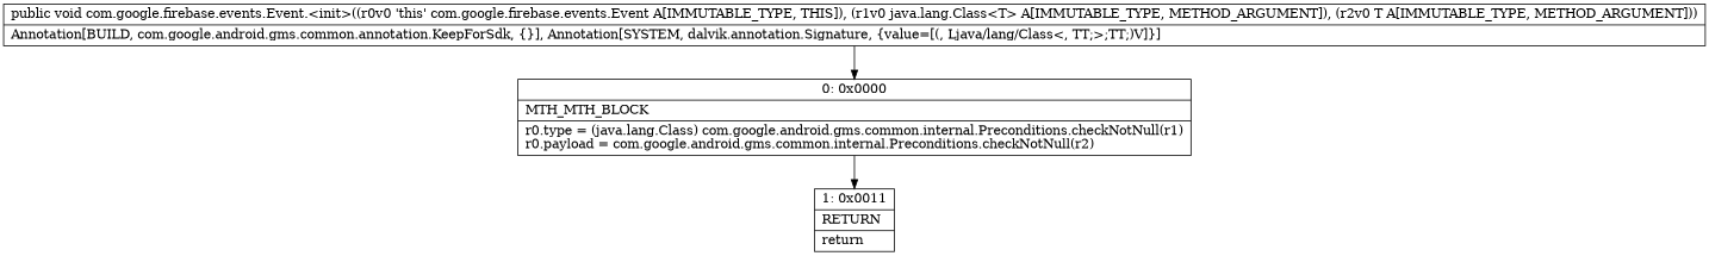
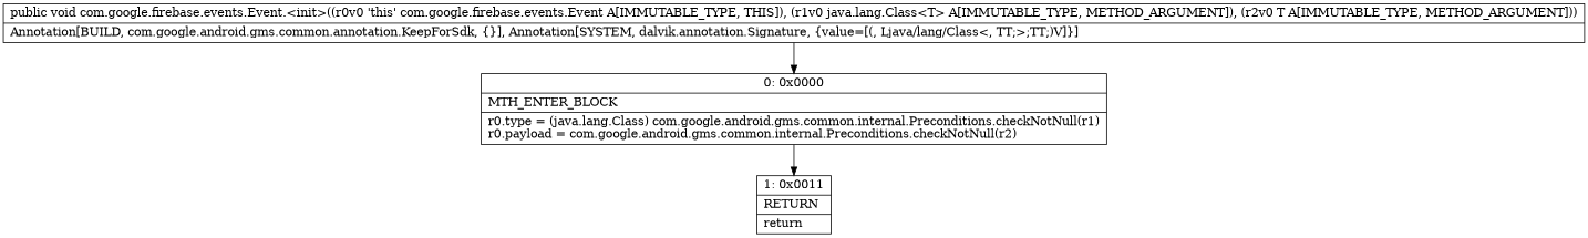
  digraph {
    node [shape=record]
-   n1 [label="{0\:\ 0x0000|MTH_MTH_BLOCK\l|r0.type = (java.lang.Class) com.google.android.gms.common.internal.Preconditions.checkNotNull(r1)\lr0.payload = com.google.android.gms.common.internal.Preconditions.checkNotNull(r2)\l}"]
+   n1 [label="{0\:\ 0x0000|MTH_ENTER_BLOCK\l|r0.type = (java.lang.Class) com.google.android.gms.common.internal.Preconditions.checkNotNull(r1)\lr0.payload = com.google.android.gms.common.internal.Preconditions.checkNotNull(r2)\l}"]
    n2 [label="{1\:\ 0x0011|RETURN\l|return\l}"]
    n3 [label="{public void com.google.firebase.events.Event.\<init\>((r0v0 'this' com.google.firebase.events.Event A[IMMUTABLE_TYPE, THIS]), (r1v0 java.lang.Class\<T\> A[IMMUTABLE_TYPE, METHOD_ARGUMENT]), (r2v0 T A[IMMUTABLE_TYPE, METHOD_ARGUMENT]))  | Annotation[BUILD, com.google.android.gms.common.annotation.KeepForSdk, \{\}], Annotation[SYSTEM, dalvik.annotation.Signature, \{value=[(, Ljava\/lang\/Class\<, TT;\>;TT;)V]\}]\l}"]
    n1 -> n2
    n3 -> n1
  }
